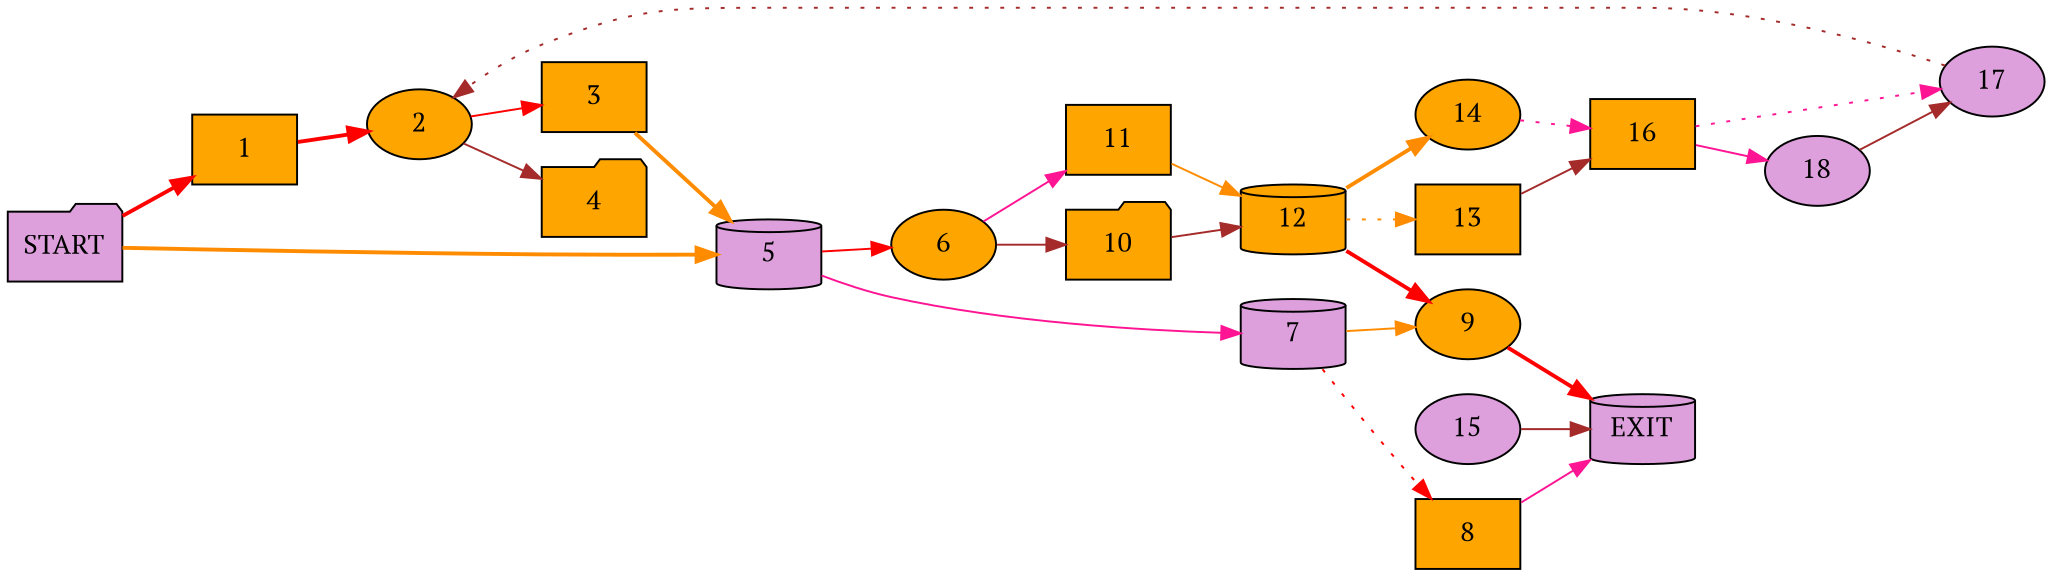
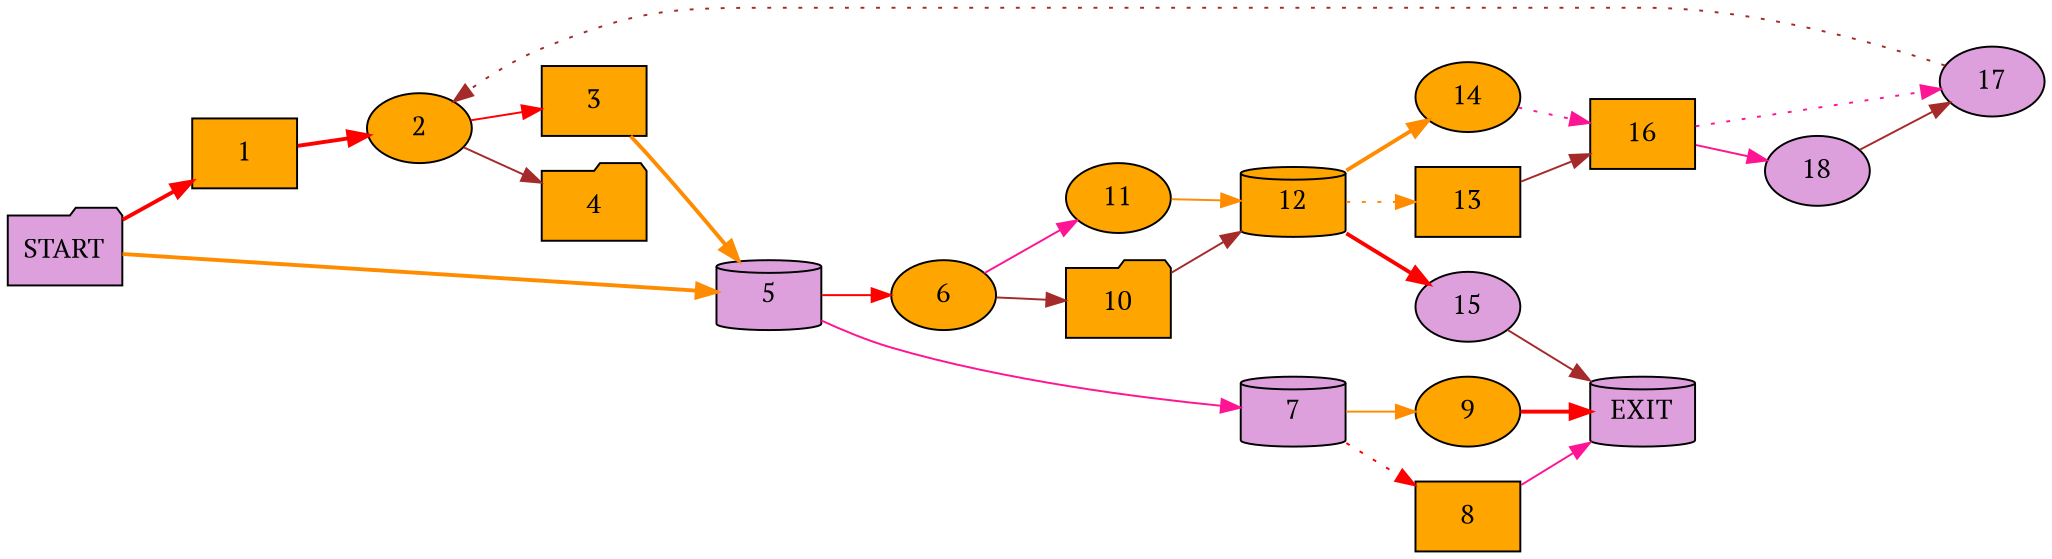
  digraph {
    fontname="PT Serif"
    rankdir=LR
    node [fillcolor=orange fontname="PT Serif" shape=ellipse style=filled]
    edge [color=red fontname="PT Serif" style=solid]
    n1 [fillcolor=plum label=START shape=folder]
    1 [shape=box]
    5 [fillcolor=plum shape=cylinder]
    2
    n5 [fillcolor=plum label=EXIT shape=cylinder]
    3 [shape=box]
    4 [shape=folder]
    6
    7 [fillcolor=plum shape=cylinder]
    10 [shape=folder]
-   11 [shape=box]
+   11
    8 [shape=box]
    9
    12 [shape=cylinder]
    13 [shape=box]
    14
    15 [fillcolor=plum]
    16 [shape=box]
    17 [fillcolor=plum]
    18 [fillcolor=plum]
    n1 -> 1 [style=bold]
    n1 -> 5 [color=darkorange style=bold]
    1 -> 2 [style=bold]
    5 -> 6
    5 -> 7 [color=deeppink]
    2 -> 3
    2 -> 4 [color=brown]
    3 -> 5 [color=darkorange style=bold]
    6 -> 10 [color=brown]
    6 -> 11 [color=deeppink]
    7 -> 8 [style=dotted]
    7 -> 9 [color=darkorange]
    10 -> 12 [color=brown]
    11 -> 12 [color=darkorange]
    8 -> n5 [color=deeppink]
    9 -> n5 [style=bold]
    12 -> 13 [color=darkorange style=dotted]
    12 -> 14 [color=darkorange style=bold]
-   12 -> 9 [style=bold]
+   12 -> 15 [style=bold]
    13 -> 16 [color=brown]
    14 -> 16 [color=deeppink style=dotted]
    15 -> n5 [color=brown]
    16 -> 17 [color=deeppink style=dotted]
    16 -> 18 [color=deeppink]
    17 -> 2 [color=brown style=dotted]
    18 -> 17 [color=brown]
  }
